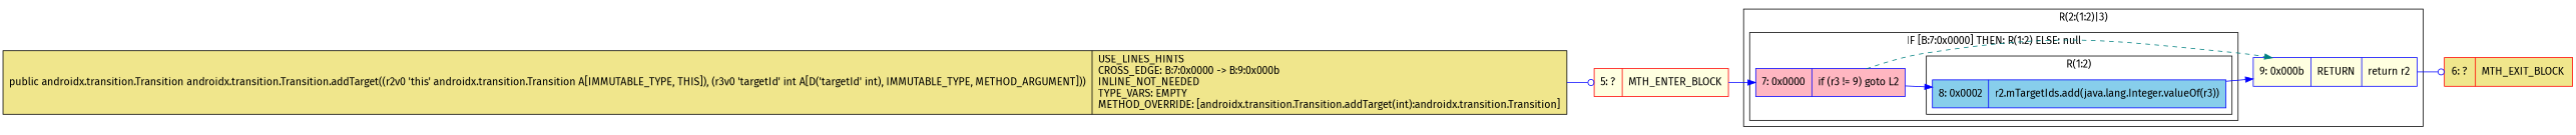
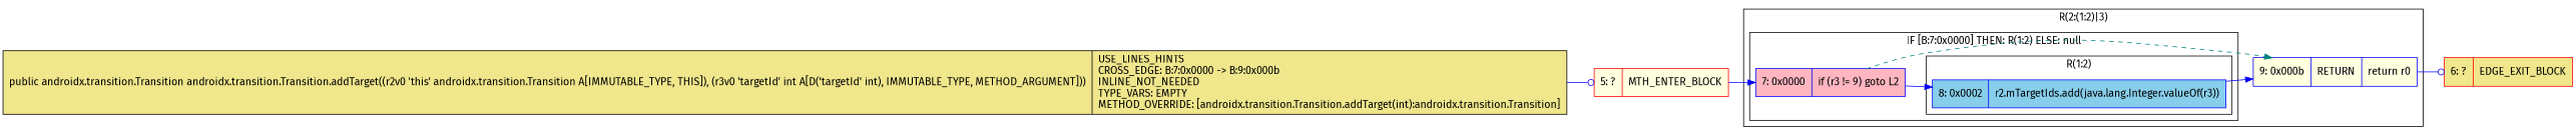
  digraph {
    fontname="Fira Sans"
    rankdir=LR
    node [color=blue fillcolor=lightyellow fontname="Fira Sans" shape=record style=filled]
    edge [arrowhead=normal color=blue fontname="Fira Sans"]
    n1 [fillcolor=skyblue label="{8\:\ 0x0002|r2.mTargetIds.add(java.lang.Integer.valueOf(r3))\l}"]
    n2 [fillcolor=lightpink label="{7\:\ 0x0000|if (r3 != 9) goto L2\l}"]
-   n3 [label="{9\:\ 0x000b|RETURN\l|return r2\l}"]
-   n4 [color=red fillcolor=khaki label="{6\:\ ?|MTH_EXIT_BLOCK\l}"]
+   n3 [label="{9\:\ 0x000b|RETURN\l|return r0\l}"]
+   n4 [color=red fillcolor=khaki label="{6\:\ ?|EDGE_EXIT_BLOCK\l}"]
    n5 [color=red label="{5\:\ ?|MTH_ENTER_BLOCK\l}"]
    n6 [fillcolor=khaki label="{public androidx.transition.Transition androidx.transition.Transition.addTarget((r2v0 'this' androidx.transition.Transition A[IMMUTABLE_TYPE, THIS]), (r3v0 'targetId' int A[D('targetId' int), IMMUTABLE_TYPE, METHOD_ARGUMENT]))  | USE_LINES_HINTS\lCROSS_EDGE: B:7:0x0000 \-\> B:9:0x000b\lINLINE_NOT_NEEDED\lTYPE_VARS: EMPTY\lMETHOD_OVERRIDE: [androidx.transition.Transition.addTarget(int):androidx.transition.Transition]\l}" color=""]
    subgraph cluster_1 {
      label="R(2:(1:2)|3)"
      n3
      subgraph cluster_2 {
        label="IF [B:7:0x0000] THEN: R(1:2) ELSE: null"
        n2
        subgraph cluster_3 {
          label="R(1:2)"
          n1
        }
      }
    }
    n1 -> n3
    n2 -> n1
    n2 -> n3 [color=teal style=dashed]
    n3 -> n4 [arrowhead=odot]
    n5 -> n2
    n6 -> n5 [arrowhead=odot]
  }
